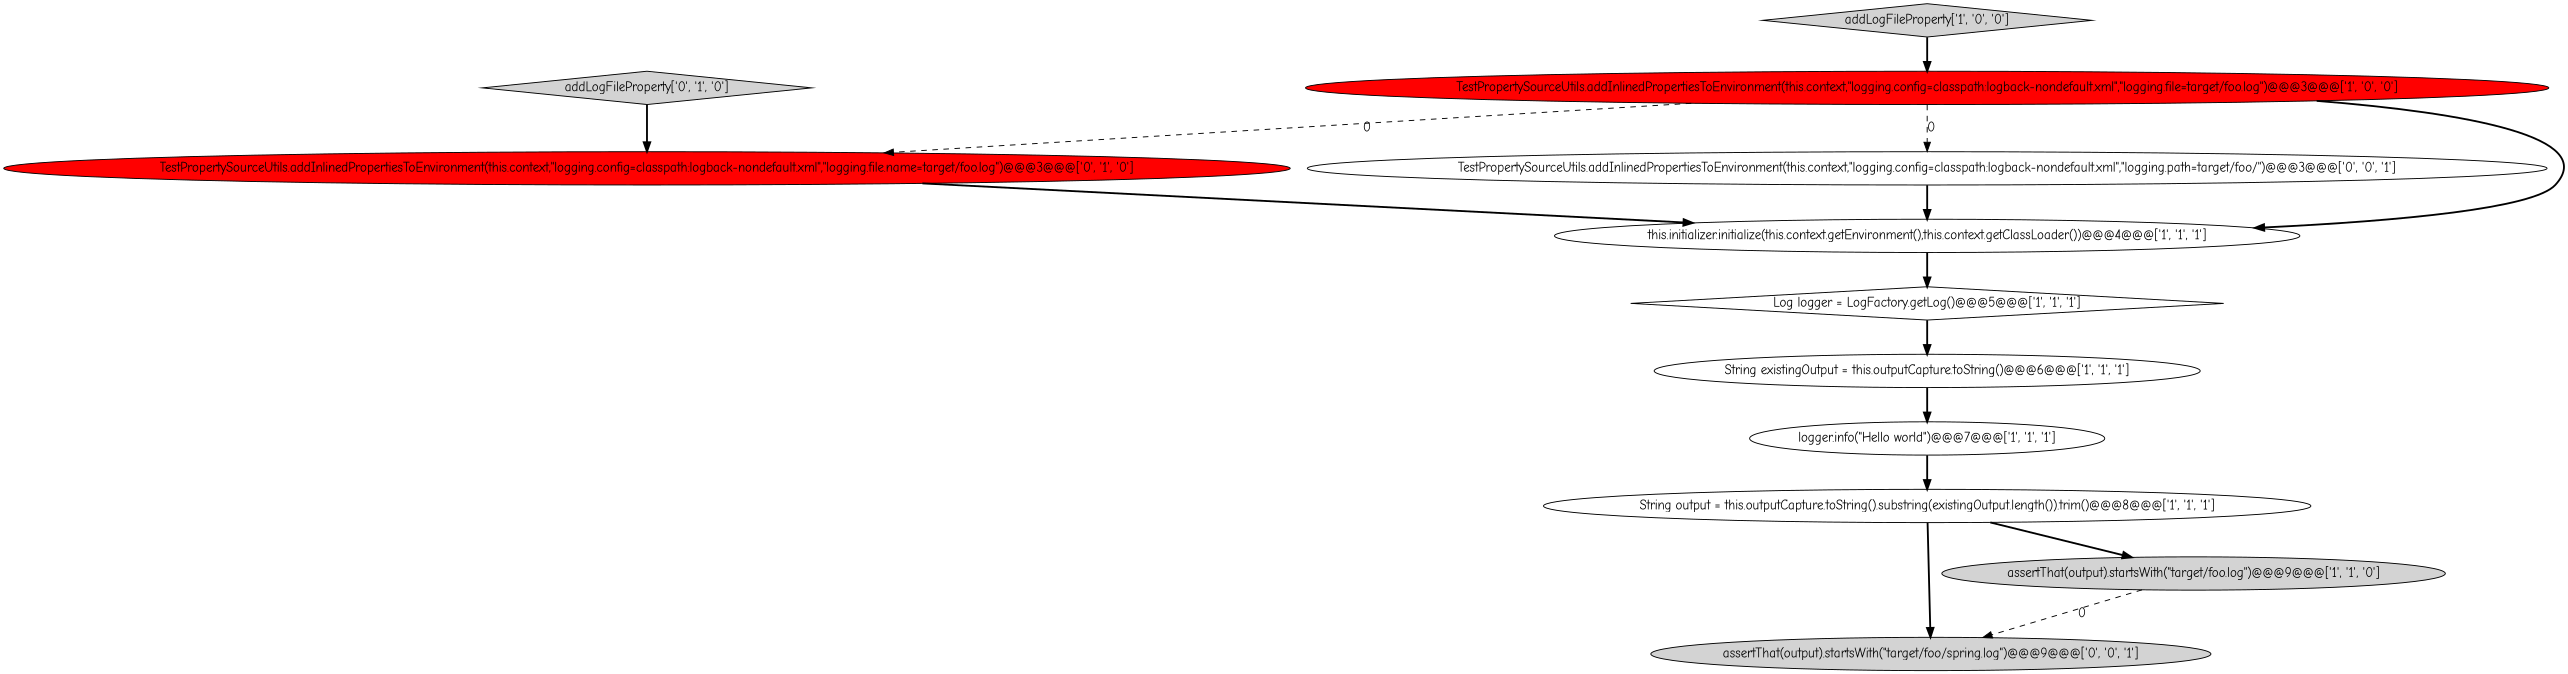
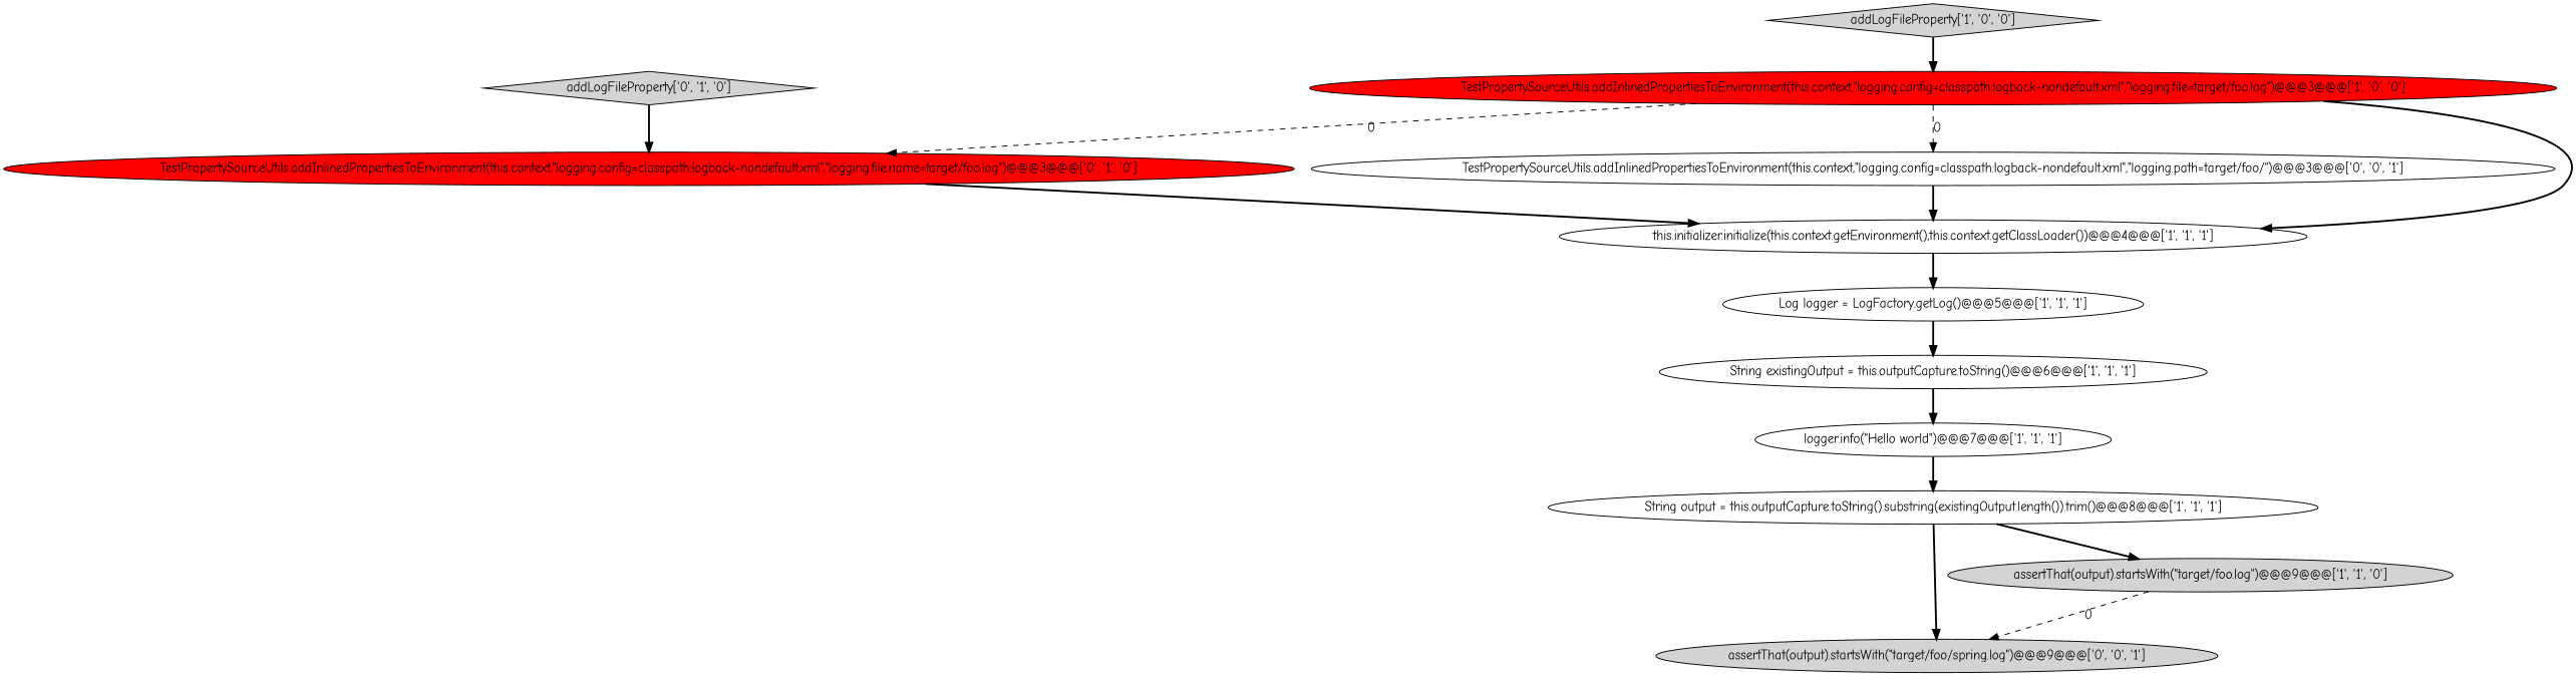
  digraph {
    fontname="Comic Neue"
    node [fillcolor=white fontname="Comic Neue" shape=ellipse style=filled]
    edge [fontname="Comic Neue" style=bold]
    n1 [fillcolor=red label="TestPropertySourceUtils.addInlinedPropertiesToEnvironment(this.context,\"logging.config=classpath:logback-nondefault.xml\",\"logging.file=target/foo.log\")@@@3@@@['1', '0', '0']"]
    n2 [label="TestPropertySourceUtils.addInlinedPropertiesToEnvironment(this.context,\"logging.config=classpath:logback-nondefault.xml\",\"logging.path=target/foo/\")@@@3@@@['0', '0', '1']"]
    n3 [label="this.initializer.initialize(this.context.getEnvironment(),this.context.getClassLoader())@@@4@@@['1', '1', '1']"]
    n4 [fillcolor=red label="TestPropertySourceUtils.addInlinedPropertiesToEnvironment(this.context,\"logging.config=classpath:logback-nondefault.xml\",\"logging.file.name=target/foo.log\")@@@3@@@['0', '1', '0']"]
-   n5 [label="Log logger = LogFactory.getLog()@@@5@@@['1', '1', '1']" shape=diamond]
+   n5 [label="Log logger = LogFactory.getLog()@@@5@@@['1', '1', '1']"]
    n6 [label="String output = this.outputCapture.toString().substring(existingOutput.length()).trim()@@@8@@@['1', '1', '1']"]
    n7 [fillcolor=lightgray label="assertThat(output).startsWith(\"target/foo/spring.log\")@@@9@@@['0', '0', '1']"]
    n8 [fillcolor=lightgray label="assertThat(output).startsWith(\"target/foo.log\")@@@9@@@['1', '1', '0']"]
    n9 [label="String existingOutput = this.outputCapture.toString()@@@6@@@['1', '1', '1']"]
    n10 [label="logger.info(\"Hello world\")@@@7@@@['1', '1', '1']"]
    n11 [fillcolor=lightgray label="addLogFileProperty['0', '1', '0']" shape=diamond]
    n12 [fillcolor=lightgray label="addLogFileProperty['1', '0', '0']" shape=diamond]
    n1 -> n2 [label=0 style=dashed]
    n1 -> n3
    n1 -> n4 [label=0 style=dashed]
    n2 -> n3
    n3 -> n5
    n4 -> n3
    n5 -> n9
    n6 -> n7
    n6 -> n8
    n8 -> n7 [label=0 style=dashed]
    n9 -> n10
    n10 -> n6
    n11 -> n4
    n12 -> n1
  }
